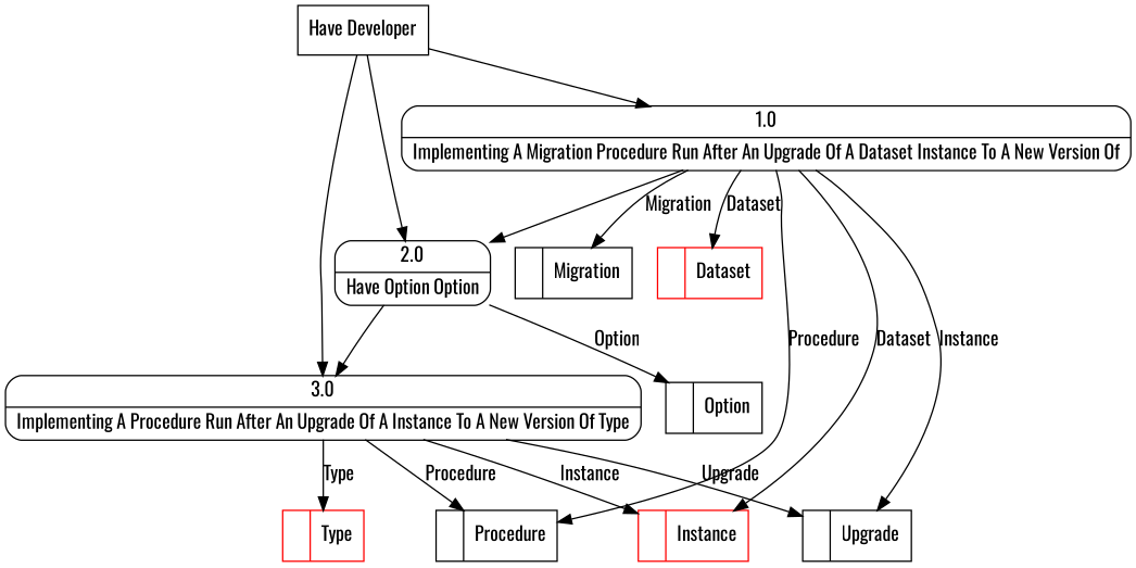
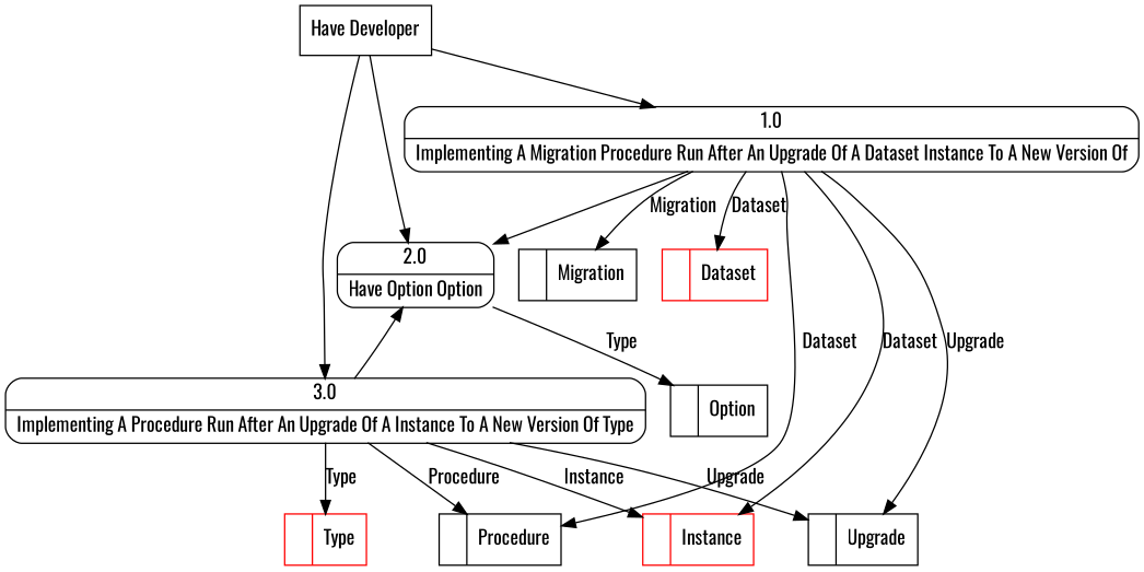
  digraph {
    fontname=Oswald
    node [fontname=Oswald shape=record]
    edge [fontname=Oswald]
    n1 [label="<f0>  |<f1> Option "]
    n2 [label="<f0>  |<f1> Upgrade "]
    n3 [color=red label="<f0>  |<f1> Instance "]
    n4 [color=red label="<f0>  |<f1> Type "]
    n5 [label="<f0>  |<f1> Procedure "]
    n6 [label="<f0>  |<f1> Migration "]
    n7 [color=red label="<f0>  |<f1> Dataset "]
    n8 [label="Have Developer" shape=box]
    n9 [label="{<f0> 1.0|<f1> Implementing A Migration Procedure Run After An Upgrade Of A Dataset Instance To A New Version Of }" shape=Mrecord]
    n10 [label="{<f0> 2.0|<f1> Have Option Option }" shape=Mrecord]
    n11 [label="{<f0> 3.0|<f1> Implementing A Procedure Run After An Upgrade Of A Instance To A New Version Of Type }" shape=Mrecord]
    n8 -> n9
    n8 -> n10
    n8 -> n11
-   n9 -> n2 [label=Instance]
+   n9 -> n2 [label=Upgrade]
    n9 -> n3 [label=Dataset]
-   n9 -> n5 [label=Procedure]
+   n9 -> n5 [label=Dataset]
    n9 -> n6 [label=Migration]
    n9 -> n7 [label=Dataset]
    n9 -> n10
-   n10 -> n1 [label=Option]
+   n10 -> n1 [label=Type]
    n11 -> n2 [label=Upgrade]
    n11 -> n3 [label=Instance]
    n11 -> n4 [label=Type]
    n11 -> n5 [label=Procedure]
-   n10 -> n11
+   n11 -> n10
  }
